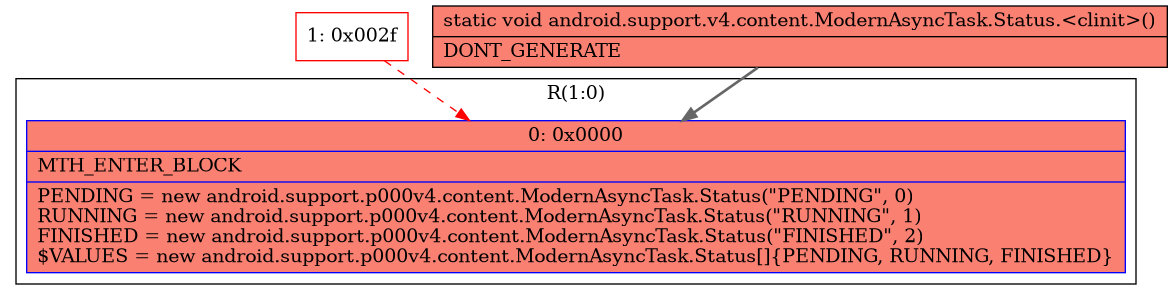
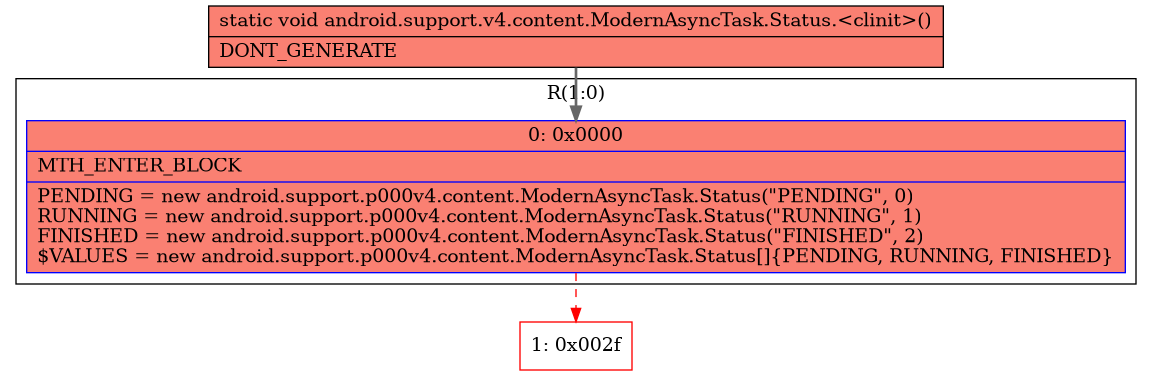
  digraph {
    node [shape=record style=filled fillcolor=salmon]
    n1 [color=blue label="{0\:\ 0x0000|MTH_ENTER_BLOCK\l|PENDING = new android.support.p000v4.content.ModernAsyncTask.Status(\"PENDING\", 0)\lRUNNING = new android.support.p000v4.content.ModernAsyncTask.Status(\"RUNNING\", 1)\lFINISHED = new android.support.p000v4.content.ModernAsyncTask.Status(\"FINISHED\", 2)\l$VALUES = new android.support.p000v4.content.ModernAsyncTask.Status[]\{PENDING, RUNNING, FINISHED\}\l}"]
    n2 [color=red label="{1\:\ 0x002f}" fillcolor=white]
    n3 [label="{static void android.support.v4.content.ModernAsyncTask.Status.\<clinit\>()  | DONT_GENERATE\l}"]
    subgraph cluster_1 {
      label="R(1:0)"
      n1
    }
-   n2 -> n1 [color=red style=dashed]
+   n1 -> n2 [color=red style=dashed]
    n3 -> n1 [color=gray40 style=bold]
  }
